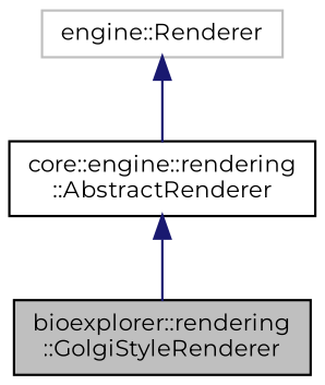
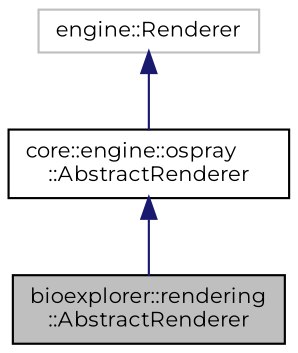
  digraph {
    fontname=Montserrat
    node [color=black fillcolor=white fontname=Montserrat fontsize=10 shape=record style=filled]
    edge [color=midnightblue dir=back fontname=Montserrat fontsize=10 labelfontname=Helvetica labelfontsize=10 style=solid]
-   n1 [fillcolor=grey75 fontcolor=black height=0.2 label="bioexplorer::rendering\l::GolgiStyleRenderer" width=0.4]
-   n2 [height=0.2 label="core::engine::rendering\l::AbstractRenderer" width=0.4]
+   n1 [fillcolor=grey75 fontcolor=black height=0.2 label="bioexplorer::rendering\l::AbstractRenderer" width=0.4]
+   n2 [height=0.2 label="core::engine::ospray\l::AbstractRenderer" width=0.4]
    n3 [color=grey75 height=0.2 label="engine::Renderer" width=0.4]
    n2 -> n1
    n3 -> n2
  }
